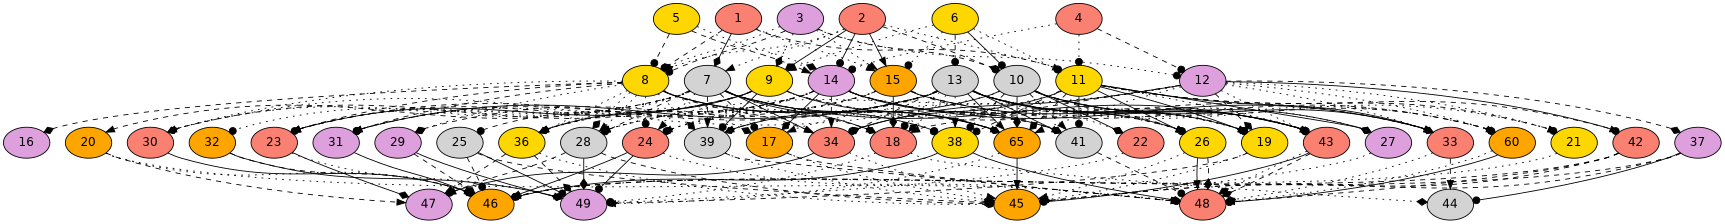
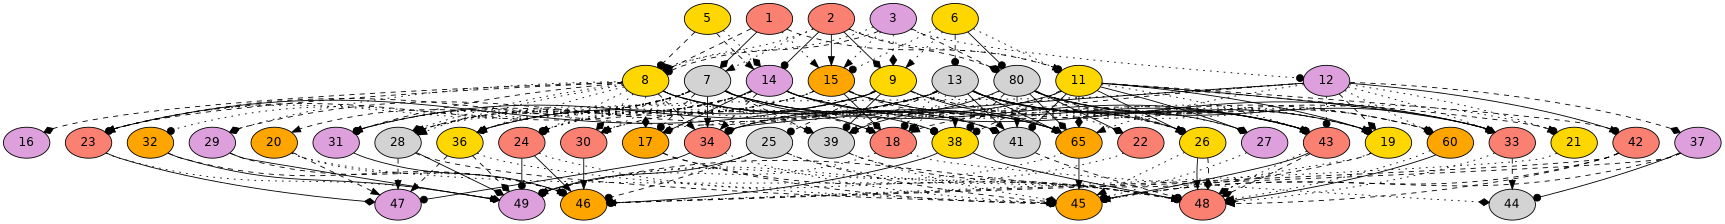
  digraph {
    fontname="DejaVu Sans"
    node [alpha=0.03 fillcolor=salmon fontname="DejaVu Sans" style=filled]
    edge [arrowhead=normal fontname="DejaVu Sans" style=dotted]
    1 [alpha=0.14 expect_size=76670337418784669696]
    7 [alpha=0.11 expect_size=14723459158767754 fillcolor=lightgrey]
    8 [expect_size=1682515316134115278848 fillcolor=gold]
    11 [alpha=0.15 expect_size=994127726225339776 fillcolor=gold]
    15 [alpha=0.04 expect_size=122219435682632302592 fillcolor=orange]
    17 [alpha=0.13 expect_size=7434780977914062 fillcolor=orange]
    18 [expect_size=11335816209728988]
    20 [alpha=0.19 expect_size=1661538479886147840 fillcolor=orange]
    23 [alpha=0.08 expect_size=536870912000000000000]
    24 [alpha=0.16 expect_size=220731238050115424]
    26 [alpha=0.09 expect_size=100509936727770080 fillcolor=gold]
    28 [alpha=0.11 expect_size=4179784021508794 fillcolor=lightgrey]
    30 [alpha=0.12 expect_size=2302870971834332872704]
    31 [alpha=0.14 expect_size=569711760150839808 fillcolor=plum]
    32 [alpha=0.05 expect_size=144732954696876032000 fillcolor=orange]
    34 [alpha=0.13 expect_size=16541790253350912000]
    n17 [alpha=0.17 expect_size=511979214345112387584 fillcolor=orange label=65]
    36 [expect_size=573426163050428235776 fillcolor=gold]
    39 [alpha=0.17 expect_size=695736610279501696 fillcolor=lightgrey]
    41 [alpha=0.17 expect_size=33090302240527408 fillcolor=lightgrey]
    43 [alpha=0.10 expect_size=1192687891737415680]
    16 [alpha=0.02 expect_size=22523373551504284 fillcolor=plum]
    29 [alpha=0.06 expect_size=7315056981198707 fillcolor=plum]
    38 [alpha=0.12 expect_size=1854688775531886 fillcolor=gold]
    19 [alpha=0.17 expect_size=49923577949416504 fillcolor=gold]
    33 [alpha=0.09 expect_size=4050266335552937]
    21 [alpha=0.12 expect_size=1317743808052643 fillcolor=gold]
    27 [alpha=0.04 expect_size=426193462310074240 fillcolor=plum]
    42 [alpha=0.11 expect_size=2160085265991860224000]
    n30 [alpha=0.07 expect_size=2993503860874095 fillcolor=orange label=60]
    45 [alpha=0.09 expect_size=100371187106717424 fillcolor=orange]
    48 [alpha=0.18 expect_size=17874053641803923456]
    44 [alpha=0.10 expect_size=101745021515368235008 fillcolor=lightgrey]
    49 [expect_size=81128528774286640 fillcolor=plum]
    46 [alpha=0.08 expect_size=1363782359083334912 fillcolor=orange]
    47 [alpha=0.06 expect_size=35381916515942100 fillcolor=plum]
    2 [alpha=0.04 expect_size=1299881826525930061824]
    9 [alpha=0.02 expect_size=2151325182558092 fillcolor=gold]
-   10 [expect_size=10532045183753650176 fillcolor=lightgrey]
+   10 [expect_size=10532045183753650176 fillcolor=lightgrey label=80]
    14 [alpha=0.17 expect_size=7904268372669278 fillcolor=plum]
    25 [alpha=0.08 expect_size=1841817875393193967616 fillcolor=lightgrey]
    22 [alpha=0.02 expect_size=34277386427874688]
    3 [alpha=0.07 expect_size=326299652506349 fillcolor=plum]
    12 [alpha=0.06 expect_size=851420086412291584 fillcolor=plum]
    37 [expect_size=98564091115917712 fillcolor=plum]
-   4 [alpha=0.06 expect_size=333061789843750]
    5 [alpha=0.13 expect_size=628267301130955915264 fillcolor=gold]
    6 [alpha=0.11 expect_size=457031545350499328 fillcolor=gold]
    13 [expect_size=2109963560026536 fillcolor=lightgrey]
    1 -> 7 [arrowhead=diamond style=solid]
    1 -> 8 [arrowhead=dot style=dashed]
    1 -> 11 [style=dashed]
    1 -> 15
    7 -> 17 [arrowhead=dot style=dashed]
    7 -> 18 [style=solid]
    7 -> 20 [style=dashed]
    7 -> 23
    7 -> 24
    7 -> 26
    7 -> 28 [arrowhead=dot style=dashed]
    7 -> 30
    7 -> 31 [arrowhead=dot]
    7 -> 32 [arrowhead=dot]
    7 -> 34 [style=solid]
    7 -> n17 [arrowhead=diamond style=solid]
    7 -> 36 [arrowhead=diamond]
    7 -> 39 [style=dashed]
    7 -> 41 [arrowhead=diamond style=dashed]
    7 -> 43 [arrowhead=diamond style=solid]
    8 -> 17 [arrowhead=diamond]
    8 -> 18 [arrowhead=diamond style=dashed]
    8 -> 23 [style=dashed]
    8 -> 24 [arrowhead=dot]
    8 -> 28 [arrowhead=diamond]
    8 -> 28
    8 -> 30 [arrowhead=diamond]
    8 -> 31 [arrowhead=dot style=dashed]
    8 -> 34 [style=dashed]
    8 -> n17 [arrowhead=diamond style=solid]
    8 -> 36
    8 -> 39 [arrowhead=diamond]
    8 -> 16 [arrowhead=diamond style=dashed]
    8 -> 29 [arrowhead=diamond]
    8 -> 38 [arrowhead=dot style=solid]
    11 -> 26 [style=solid]
    11 -> 34 [arrowhead=dot style=solid]
    11 -> n17 [arrowhead=diamond style=dashed]
    11 -> 36
    11 -> 41 [arrowhead=dot style=solid]
    11 -> 43
    11 -> 38 [arrowhead=dot style=dashed]
    11 -> 19 [arrowhead=diamond style=solid]
    11 -> 33 [style=solid]
    11 -> 21 [arrowhead=dot style=dashed]
    11 -> 27 [arrowhead=diamond style=solid]
    11 -> 42 [arrowhead=dot style=dashed]
    15 -> 18 [arrowhead=diamond style=solid]
    15 -> 24 [arrowhead=dot]
    15 -> 28
    15 -> 31 [arrowhead=dot style=dashed]
    15 -> 36
    15 -> 41 [arrowhead=diamond style=dashed]
    15 -> 43 [arrowhead=diamond style=solid]
    15 -> 27 [arrowhead=diamond]
    15 -> n30 [arrowhead=diamond style=dashed]
-   17 -> 45 [arrowhead=diamond]
+   17 -> 45 [arrowhead=diamond style=dashed]
    17 -> 48 [style=dashed]
    18 -> 44 [arrowhead=diamond]
    18 -> 49 [arrowhead=dot]
    20 -> 48
    20 -> 46
    20 -> 47 [style=dashed]
    23 -> 49 [arrowhead=diamond]
    23 -> 47 [arrowhead=diamond style=solid]
    24 -> 48
    24 -> 49 [arrowhead=dot style=solid]
    24 -> 46 [style=solid]
    26 -> 45
    26 -> 48 [style=solid]
    26 -> 48 [arrowhead=diamond style=dashed]
    28 -> 45 [arrowhead=dot style=dashed]
    28 -> 49 [arrowhead=diamond style=solid]
    28 -> 47 [style=dashed]
    30 -> 46 [style=solid]
    31 -> 46 [arrowhead=diamond style=solid]
    32 -> 49 [style=solid]
    32 -> 46 [arrowhead=dot style=dashed]
    34 -> 45
    34 -> 47 [arrowhead=dot style=solid]
    n17 -> 45 [style=solid]
    n17 -> 49
    36 -> 45 [arrowhead=diamond]
    36 -> 49 [arrowhead=diamond style=dashed]
    36 -> 47 [style=dashed]
    39 -> 45 [arrowhead=diamond]
    39 -> 48 [arrowhead=dot style=dashed]
    41 -> 48 [arrowhead=dot style=dashed]
    43 -> 45 [arrowhead=dot style=solid]
    43 -> 48 [arrowhead=diamond]
    43 -> 48 [arrowhead=diamond style=dashed]
    29 -> 49 [arrowhead=diamond style=solid]
    29 -> 46 [arrowhead=diamond style=dashed]
    38 -> 48 [arrowhead=diamond style=solid]
    38 -> 46 [arrowhead=diamond style=solid]
    19 -> 45
    19 -> 49 [arrowhead=diamond style=dashed]
    33 -> 48 [arrowhead=diamond]
    33 -> 44 [style=dashed]
    21 -> 46 [arrowhead=dot]
    27 -> 45 [arrowhead=dot]
    42 -> 45 [arrowhead=diamond style=dashed]
    42 -> 48 [style=dashed]
    42 -> 46 [arrowhead=dot style=dashed]
    n30 -> 48
    n30 -> 48 [arrowhead=dot style=solid]
    2 -> 7
    2 -> 8 [arrowhead=diamond]
    2 -> 11 [arrowhead=dot]
    2 -> 15 [style=solid]
    2 -> 9 [arrowhead=diamond style=solid]
    2 -> 10 [arrowhead=dot style=dashed]
    2 -> 14 [arrowhead=dot style=solid]
    9 -> 23 [style=solid]
    9 -> 30 [arrowhead=diamond style=dashed]
    9 -> n17 [style=solid]
    9 -> 36 [arrowhead=diamond style=solid]
    9 -> 39 [arrowhead=dot style=solid]
    9 -> 19 [arrowhead=dot]
    9 -> 33 [arrowhead=diamond style=dashed]
    9 -> 25 [arrowhead=dot style=dashed]
    10 -> 26 [arrowhead=dot style=dashed]
    10 -> 30
    10 -> n17 [arrowhead=diamond style=solid]
    10 -> 39 [style=solid]
    10 -> 41 [style=dashed]
    10 -> 43 [arrowhead=diamond style=solid]
    10 -> 38 [arrowhead=dot style=dashed]
    10 -> 19 [style=dashed]
    10 -> 33 [style=solid]
    10 -> n30 [arrowhead=diamond style=dashed]
    10 -> 22 [arrowhead=diamond style=solid]
    14 -> 17 [arrowhead=diamond style=solid]
    14 -> 23 [arrowhead=dot style=dashed]
    14 -> 24 [arrowhead=diamond]
    14 -> 26 [style=dashed]
    14 -> 28
    14 -> 31
    14 -> 34 [style=dashed]
    14 -> 36 [style=dashed]
    14 -> 41 [arrowhead=diamond style=solid]
    14 -> 43 [style=dashed]
    14 -> 38 [arrowhead=dot]
    14 -> 19
    14 -> 33 [style=solid]
    25 -> 45 [style=dashed]
+   25 -> 48
    25 -> 49 [arrowhead=dot style=solid]
    25 -> 46 [arrowhead=dot style=dashed]
    22 -> 49 [arrowhead=dot]
    3 -> 8 [arrowhead=diamond]
    3 -> 8 [arrowhead=dot style=dashed]
    3 -> 15
    3 -> 9 [arrowhead=diamond]
    3 -> 10 [arrowhead=diamond style=dashed]
    3 -> 12 [arrowhead=dot]
    12 -> 17
    12 -> 18 [style=dashed]
    12 -> 28
    12 -> 34 [arrowhead=diamond style=solid]
    12 -> n17
    12 -> 43 [arrowhead=dot]
    12 -> 19 [arrowhead=diamond style=dashed]
    12 -> 33 [arrowhead=diamond]
    12 -> 21
    12 -> 42 [style=solid]
    12 -> n30 [arrowhead=dot]
    12 -> 37 [arrowhead=diamond style=dashed]
    37 -> 45 [arrowhead=dot style=dashed]
    37 -> 44 [arrowhead=dot style=solid]
    37 -> 46 [style=dashed]
-   4 -> 11 [arrowhead=dot]
-   4 -> 14 [arrowhead=dot]
-   4 -> 12 [arrowhead=dot style=dashed]
    5 -> 8 [arrowhead=dot style=dashed]
    5 -> 14 [style=dashed]
    5 -> 14 [arrowhead=diamond]
    6 -> 11 [arrowhead=dot]
    6 -> 15 [arrowhead=dot]
    6 -> 9
    6 -> 10 [arrowhead=dot style=solid]
    6 -> 13 [arrowhead=dot style=dashed]
    13 -> 18 [arrowhead=dot]
    13 -> 18 [arrowhead=diamond]
    13 -> 23 [style=dashed]
    13 -> 24
    13 -> 26 [arrowhead=dot style=solid]
    13 -> 28 [arrowhead=dot]
    13 -> 31 [style=solid]
    13 -> 34 [arrowhead=diamond style=dashed]
    13 -> n17 [style=solid]
    13 -> 39 [arrowhead=diamond style=dashed]
    13 -> 41 [style=solid]
    13 -> 43 [arrowhead=dot style=solid]
    13 -> 29 [arrowhead=diamond style=dashed]
    13 -> 38
    13 -> 19 [arrowhead=dot style=solid]
    13 -> 21
    13 -> 27 [arrowhead=diamond style=solid]
    13 -> n30
    13 -> 22 [arrowhead=diamond]
  }
